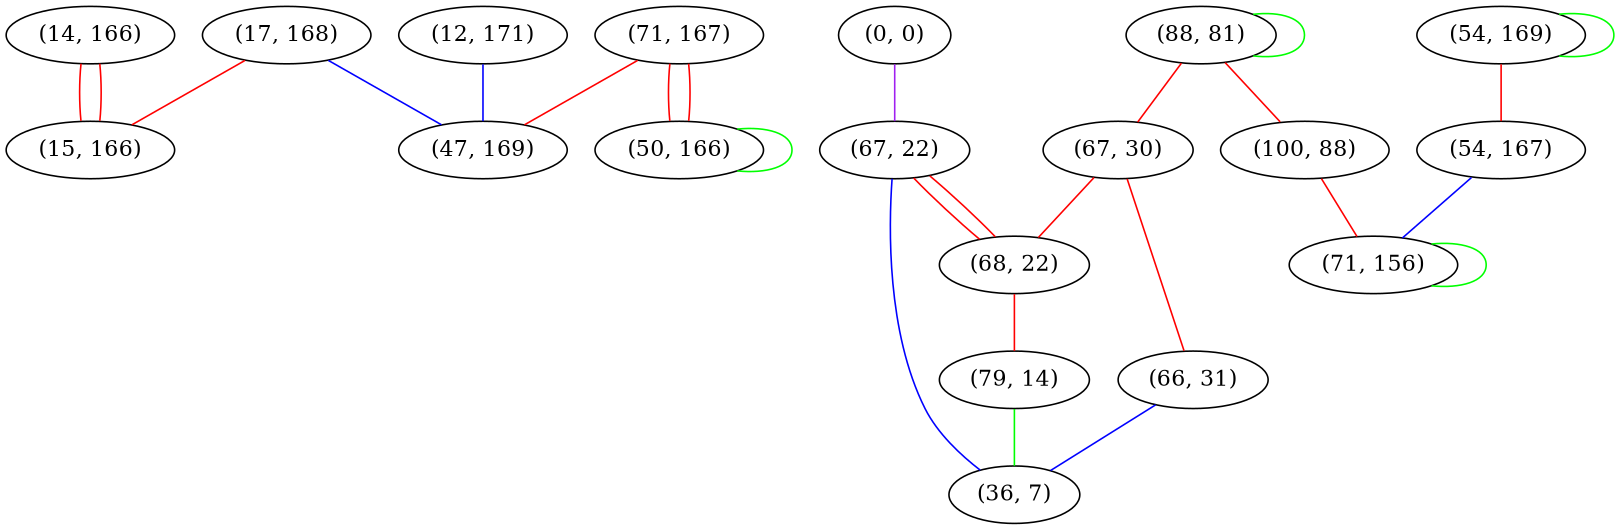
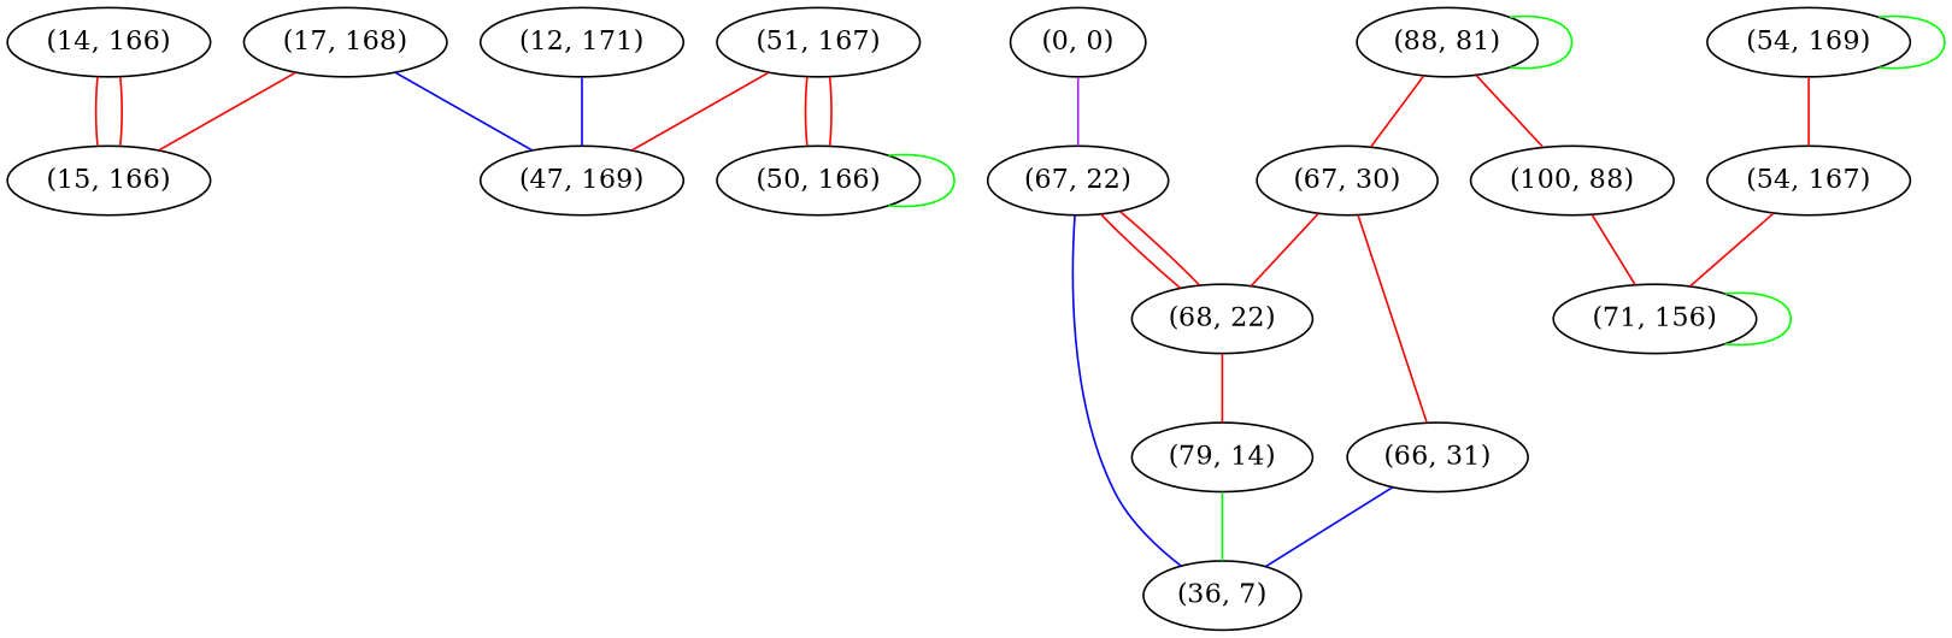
  graph {
    edge [color=red weight=1]
    "(17, 168)"
    "(15, 166)"
    "(47, 169)"
    "(0, 0)"
    "(67, 22)"
    "(68, 22)"
    "(36, 7)"
    "(12, 171)"
    "(79, 14)"
    "(88, 81)"
    "(100, 88)"
    "(67, 30)"
    "(71, 156)"
    "(66, 31)"
-   "(51, 167)" [label="(71, 167)"]
+   "(51, 167)"
    "(50, 166)"
    "(54, 167)"
    "(54, 169)"
    "(14, 166)"
    "(17, 168)" -- "(15, 166)"
    "(17, 168)" -- "(47, 169)" [color=blue weight=3]
    "(0, 0)" -- "(67, 22)" [color=purple weight=4]
    "(67, 22)" -- "(68, 22)"
    "(67, 22)" -- "(68, 22)"
    "(67, 22)" -- "(36, 7)" [color=blue weight=3]
    "(68, 22)" -- "(79, 14)"
    "(12, 171)" -- "(47, 169)" [color=blue weight=3]
    "(79, 14)" -- "(36, 7)" [color=green weight=3]
    "(88, 81)" -- "(88, 81)" [color=green weight=2]
    "(88, 81)" -- "(100, 88)"
    "(88, 81)" -- "(67, 30)"
    "(100, 88)" -- "(71, 156)"
    "(67, 30)" -- "(68, 22)"
    "(67, 30)" -- "(66, 31)"
    "(71, 156)" -- "(71, 156)" [color=green weight=2]
    "(66, 31)" -- "(36, 7)" [color=blue weight=3]
    "(51, 167)" -- "(47, 169)"
    "(51, 167)" -- "(50, 166)"
    "(51, 167)" -- "(50, 166)"
    "(50, 166)" -- "(50, 166)" [color=green weight=2]
-   "(54, 167)" -- "(71, 156)" [color=blue]
+   "(54, 167)" -- "(71, 156)"
    "(54, 169)" -- "(54, 167)"
    "(54, 169)" -- "(54, 169)" [color=green weight=2]
    "(14, 166)" -- "(15, 166)"
    "(14, 166)" -- "(15, 166)"
  }
